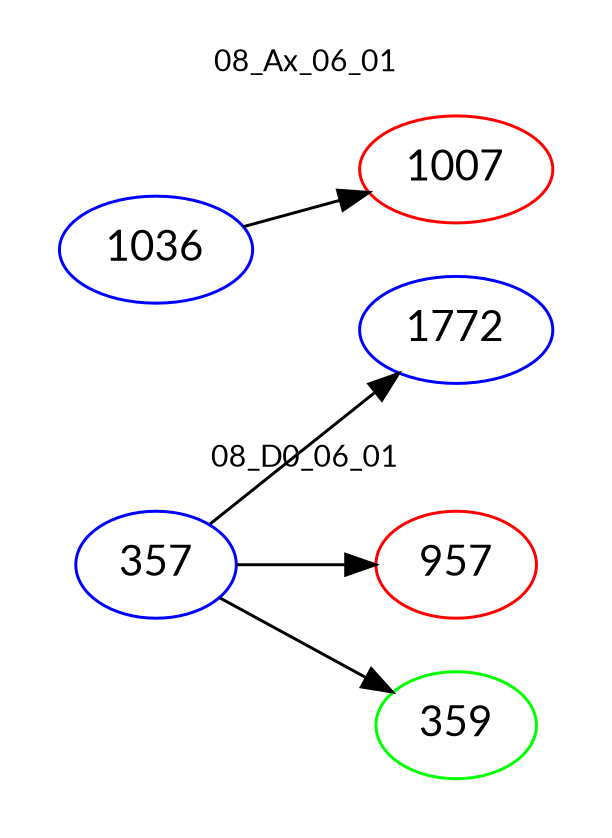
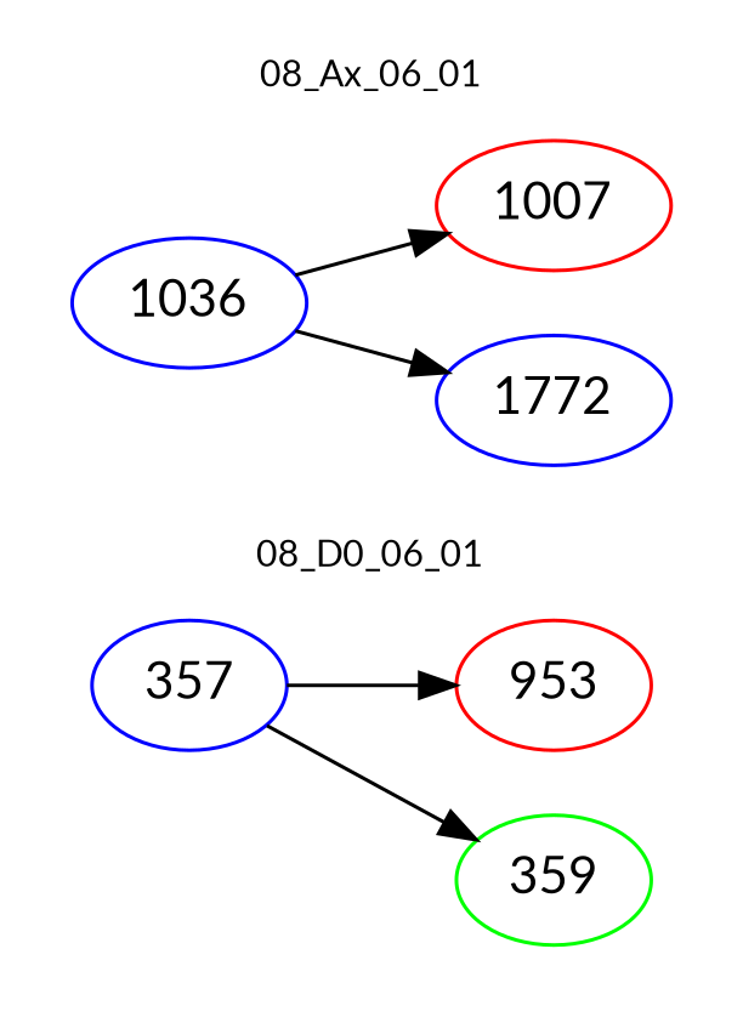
  digraph {
    fontname=Lato
    rankdir=LR
    node [color=blue fontname=Lato]
    edge [color=black fontname=Lato]
    n1 [label=1036]
    n2 [color=red label=1007]
    n3 [label=1772]
    n4 [label=357]
    n5 [color=green label=359]
-   n6 [color=red label=957]
+   n6 [color=red label=953]
    subgraph cluster_1 {
      color=white
      fontsize=10
      label="08_Ax_06_01"
      n1
      n2
      n3
    }
    subgraph cluster_2 {
      color=white
      fontsize=10
      label="08_D0_06_01"
      n4
      n5
      n6
    }
    n1 -> n2
-   n4 -> n3
+   n1 -> n3
    n4 -> n5
    n4 -> n6
  }
